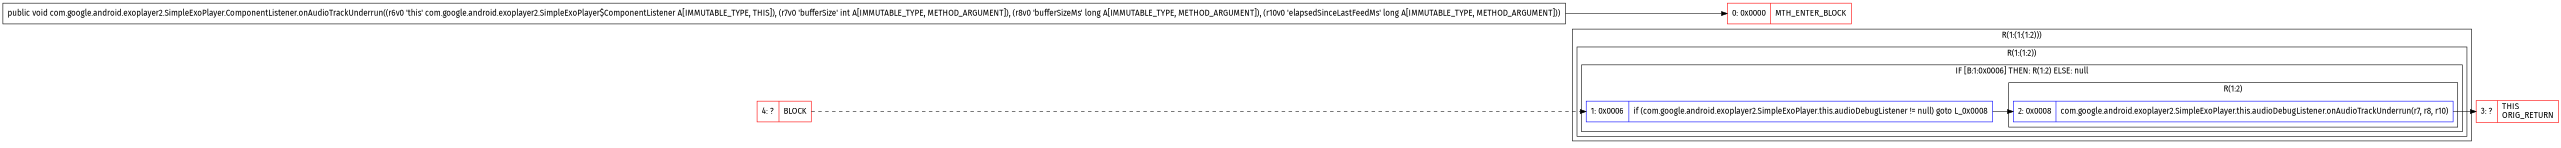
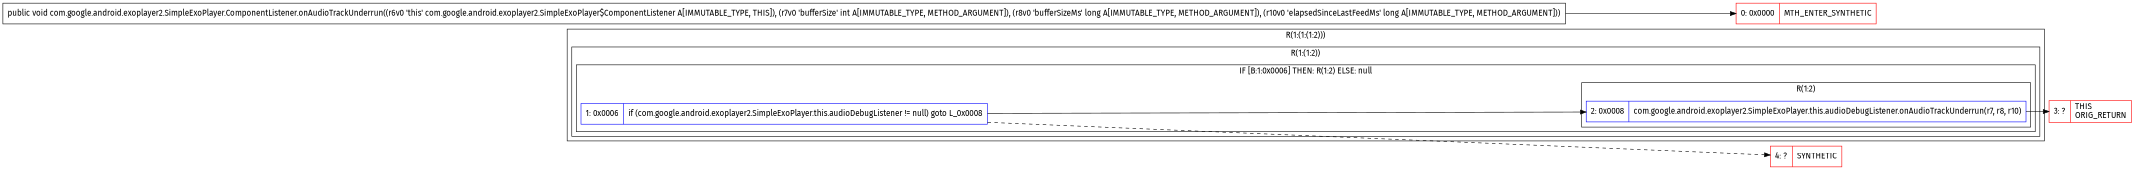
  digraph {
    fontname="Fira Sans"
    rankdir=LR
    node [color=red fontname="Fira Sans" shape=record]
    edge [fontname="Fira Sans"]
    n1 [color=blue label="{2\:\ 0x0008|com.google.android.exoplayer2.SimpleExoPlayer.this.audioDebugListener.onAudioTrackUnderrun(r7, r8, r10)\l}"]
    n2 [color=blue label="{1\:\ 0x0006|if (com.google.android.exoplayer2.SimpleExoPlayer.this.audioDebugListener != null) goto L_0x0008\l}"]
    n3 [label="{3\:\ ?|THIS\lORIG_RETURN\l}"]
-   n4 [label="{4\:\ ?|BLOCK\l}"]
-   n5 [label="{0\:\ 0x0000|MTH_ENTER_BLOCK\l}"]
+   n4 [label="{4\:\ ?|SYNTHETIC\l}"]
+   n5 [label="{0\:\ 0x0000|MTH_ENTER_SYNTHETIC\l}"]
    n6 [label="{public void com.google.android.exoplayer2.SimpleExoPlayer.ComponentListener.onAudioTrackUnderrun((r6v0 'this' com.google.android.exoplayer2.SimpleExoPlayer$ComponentListener A[IMMUTABLE_TYPE, THIS]), (r7v0 'bufferSize' int A[IMMUTABLE_TYPE, METHOD_ARGUMENT]), (r8v0 'bufferSizeMs' long A[IMMUTABLE_TYPE, METHOD_ARGUMENT]), (r10v0 'elapsedSinceLastFeedMs' long A[IMMUTABLE_TYPE, METHOD_ARGUMENT])) }" color=""]
    subgraph cluster_1 {
      label="R(1:(1:(1:2)))"
      subgraph cluster_2 {
        label="R(1:(1:2))"
        subgraph cluster_3 {
          label="IF [B:1:0x0006] THEN: R(1:2) ELSE: null"
          n2
          subgraph cluster_4 {
            label="R(1:2)"
            n1
          }
        }
      }
    }
    n1 -> n3
    n2 -> n1
-   n4 -> n2 [style=dashed]
+   n2 -> n4 [style=dashed]
    n6 -> n5
  }
